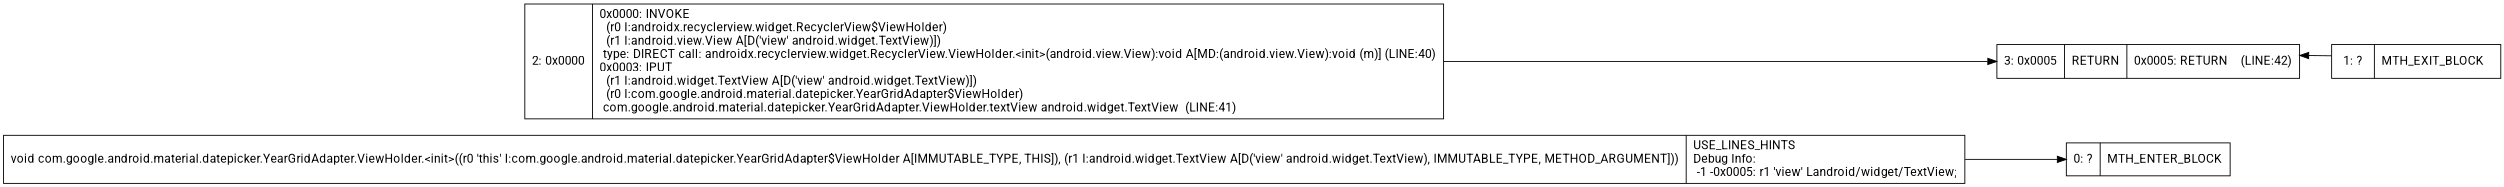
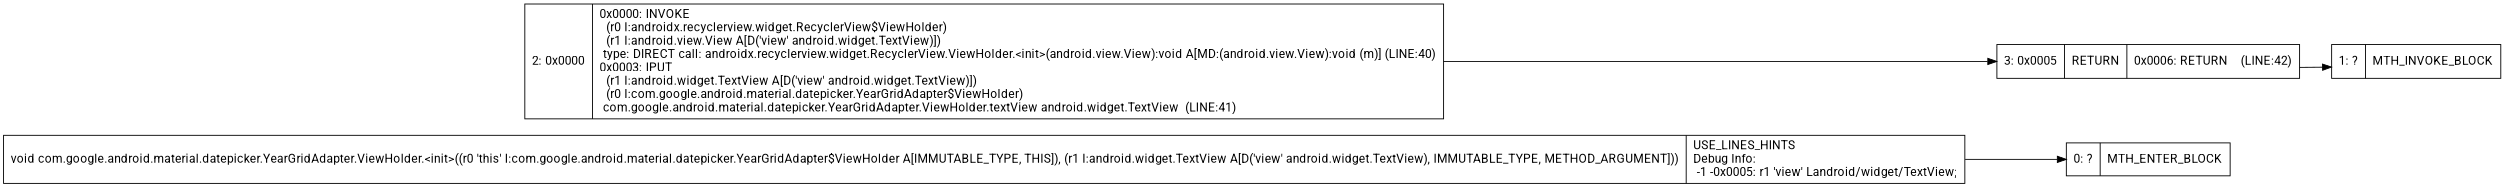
  digraph {
    fontname=Roboto
    rankdir=LR
    node [fontname=Roboto shape=record]
    edge [fontname=Roboto]
    n1 [label="{0\:\ ?|MTH_ENTER_BLOCK\l}"]
    n2 [label="{2\:\ 0x0000|0x0000: INVOKE  \l  (r0 I:androidx.recyclerview.widget.RecyclerView$ViewHolder)\l  (r1 I:android.view.View A[D('view' android.widget.TextView)])\l type: DIRECT call: androidx.recyclerview.widget.RecyclerView.ViewHolder.\<init\>(android.view.View):void A[MD:(android.view.View):void (m)] (LINE:40)\l0x0003: IPUT  \l  (r1 I:android.widget.TextView A[D('view' android.widget.TextView)])\l  (r0 I:com.google.android.material.datepicker.YearGridAdapter$ViewHolder)\l com.google.android.material.datepicker.YearGridAdapter.ViewHolder.textView android.widget.TextView  (LINE:41)\l}"]
-   n3 [label="{3\:\ 0x0005|RETURN\l|0x0005: RETURN    (LINE:42)\l}"]
-   n4 [label="{1\:\ ?|MTH_EXIT_BLOCK\l}"]
+   n3 [label="{3\:\ 0x0005|RETURN\l|0x0006: RETURN    (LINE:42)\l}"]
+   n4 [label="{1\:\ ?|MTH_INVOKE_BLOCK\l}"]
    n5 [label="{void com.google.android.material.datepicker.YearGridAdapter.ViewHolder.\<init\>((r0 'this' I:com.google.android.material.datepicker.YearGridAdapter$ViewHolder A[IMMUTABLE_TYPE, THIS]), (r1 I:android.widget.TextView A[D('view' android.widget.TextView), IMMUTABLE_TYPE, METHOD_ARGUMENT]))  | USE_LINES_HINTS\lDebug Info:\l  \-1 \-0x0005: r1 'view' Landroid\/widget\/TextView;\l}"]
    n2 -> n3
-   n4 -> n3
+   n3 -> n4
    n5 -> n1
  }
